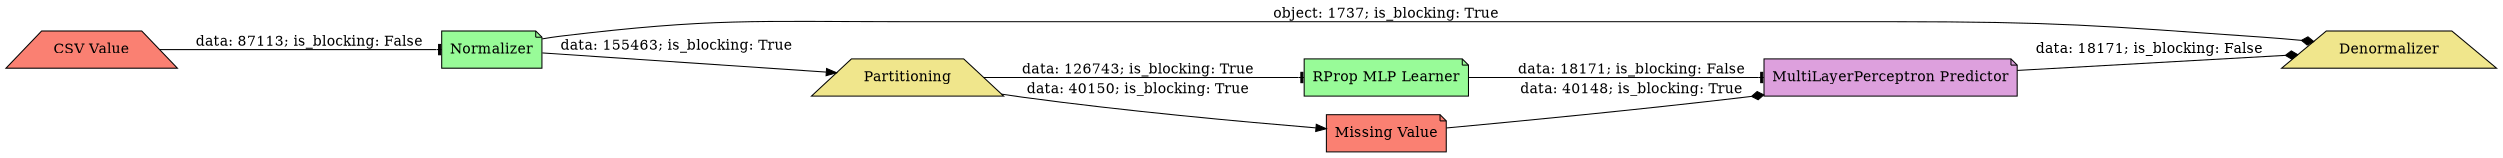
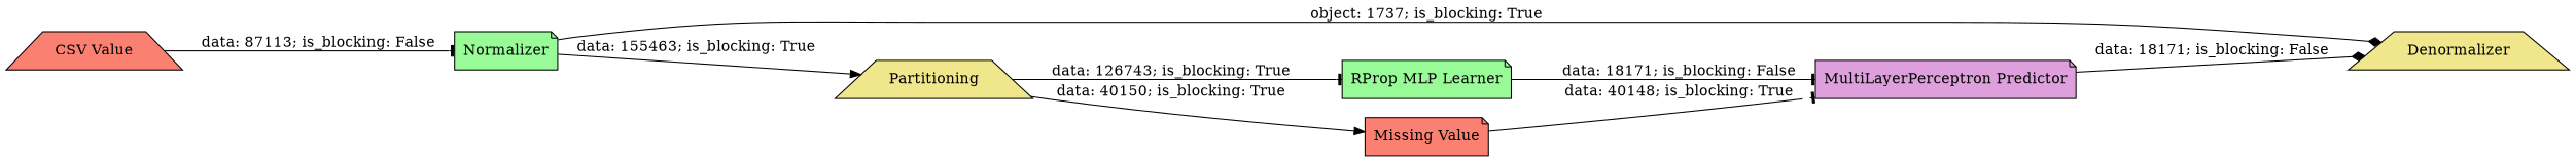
  digraph {
    rankdir=LR
    node [fillcolor=khaki shape=note style=filled]
    edge [arrowhead=tee]
    n1 [label=Denormalizer shape=trapezium]
    n2 [label=Partitioning shape=trapezium]
    n3 [fillcolor=palegreen label="RProp MLP Learner"]
    n4 [fillcolor=salmon label="Missing Value"]
    n5 [fillcolor=plum label="MultiLayerPerceptron Predictor"]
    n6 [fillcolor=salmon label="CSV Value" shape=trapezium]
    n7 [fillcolor=palegreen label=Normalizer]
    n2 -> n3 [label="data: 126743; is_blocking: True"]
    n2 -> n4 [arrowhead=normal label="data: 40150; is_blocking: True"]
    n3 -> n5 [label="data: 18171; is_blocking: False"]
-   n4 -> n5 [arrowhead=diamond label="data: 40148; is_blocking: True"]
+   n4 -> n5 [label="data: 40148; is_blocking: True"]
    n5 -> n1 [arrowhead=diamond label="data: 18171; is_blocking: False"]
    n6 -> n7 [label="data: 87113; is_blocking: False"]
    n7 -> n1 [arrowhead=diamond label="object: 1737; is_blocking: True"]
    n7 -> n2 [arrowhead=normal label="data: 155463; is_blocking: True"]
  }
